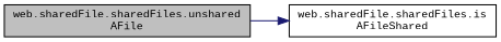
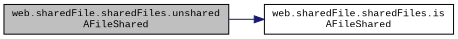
  digraph {
    rankdir=LR
    fontname="Liberation Mono"
    node [color=black fontname="Liberation Mono" fontsize=10 shape=record style=filled]
-   n1 [fillcolor=grey75 fontcolor=black height=0.2 label="web.sharedFile.sharedFiles.unshared\lAFile" width=0.4]
+   n1 [fillcolor=grey75 fontcolor=black height=0.2 label="web.sharedFile.sharedFiles.unshared\lAFileShared" width=0.4]
    n2 [fillcolor=white height=0.2 label="web.sharedFile.sharedFiles.is\lAFileShared" width=0.4]
    n1 -> n2 [color=midnightblue fontname="Liberation Mono" fontsize=10 labelfontname=Helvetica labelfontsize=10 style=solid]
  }
